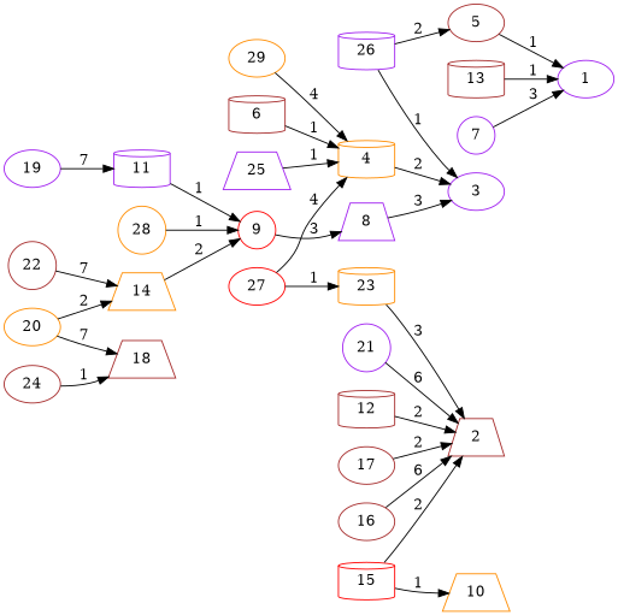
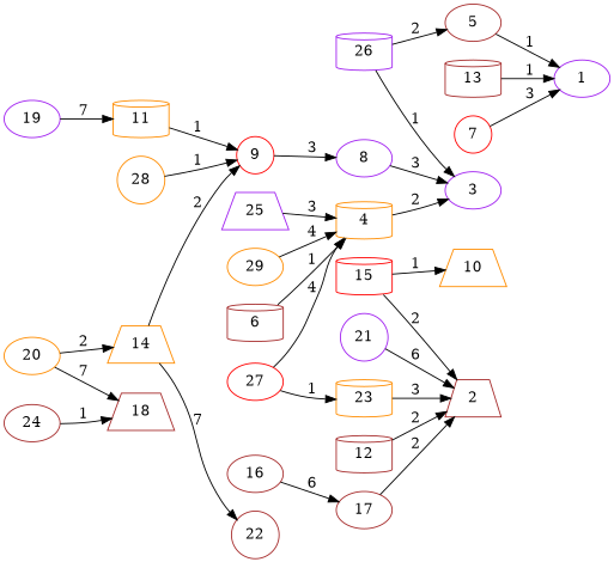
  digraph {
    rankdir=LR
    node [color=brown shape=ellipse]
    1 [color=purple]
    5
    6 [shape=cylinder]
    4 [color=darkorange shape=cylinder]
    3 [color=purple]
-   11 [color=purple shape=cylinder]
+   11 [color=darkorange shape=cylinder]
    9 [color=red shape=circle]
-   8 [color=purple shape=trapezium]
+   8 [color=purple]
    13 [shape=cylinder]
    15 [color=red shape=cylinder]
    10 [color=darkorange shape=trapezium]
    2 [shape=trapezium]
    18 [shape=trapezium]
    24
    26 [color=purple shape=cylinder]
    27 [color=red]
    23 [color=darkorange shape=cylinder]
    28 [color=darkorange shape=circle]
    12 [shape=cylinder]
    14 [color=darkorange shape=trapezium]
    17
    19 [color=purple]
    20 [color=darkorange]
-   7 [color=purple shape=circle]
+   7 [color=red shape=circle]
    25 [color=purple shape=trapezium]
    29 [color=darkorange]
    16
    21 [color=purple shape=circle]
    22 [shape=circle]
    5 -> 1 [label=1]
    6 -> 4 [label=1]
    4 -> 3 [label=2]
    11 -> 9 [label=1]
    9 -> 8 [label=3]
    8 -> 3 [label=3]
    13 -> 1 [label=1]
    15 -> 10 [label=1]
    15 -> 2 [label=2]
    24 -> 18 [label=1]
    26 -> 5 [label=2]
    26 -> 3 [label=1]
    27 -> 4 [label=4]
    27 -> 23 [label=1]
    23 -> 2 [label=3]
    28 -> 9 [label=1]
    12 -> 2 [label=2]
    14 -> 9 [label=2]
    17 -> 2 [label=2]
    19 -> 11 [label=7]
    20 -> 18 [label=7]
    20 -> 14 [label=2]
    7 -> 1 [label=3]
-   25 -> 4 [label=1]
+   25 -> 4 [label=3]
    29 -> 4 [label=4]
-   16 -> 2 [label=6]
+   16 -> 17 [label=6]
    21 -> 2 [label=6]
-   22 -> 14 [label=7]
+   14 -> 22 [label=7]
  }
